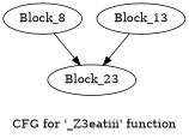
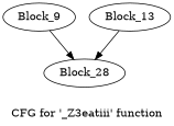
  digraph {
    label="CFG for '_Z3eatiii' function"
-   n1 [label=Block_8]
-   n2 [label=Block_23]
+   n1 [label=Block_9]
+   n2 [label=Block_28]
    n3 [label=Block_13]
    n1 -> n2
    n3 -> n2
  }
